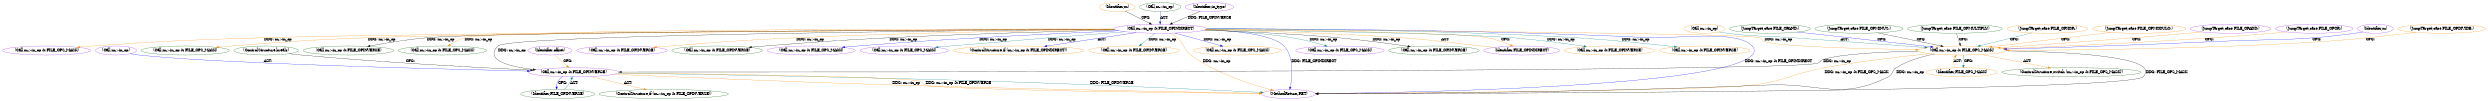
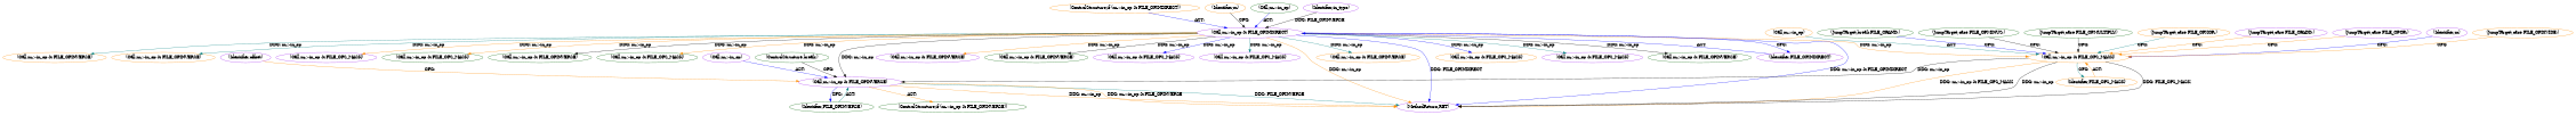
  digraph {
    node [color=purple]
    edge [color=darkorange]
    n1 [label="(Call,m->in_op & FILE_OPINVERSE)"]
    n2 [color=darkgreen label="(ControlStructure,if (m->in_op & FILE_OPINVERSE))"]
    n3 [label="(MethodReturn,RET)"]
    n4 [color=darkgreen label="(Identifier,FILE_OPINVERSE)"]
    n5 [label="(Call,m->in_op & FILE_OPINDIRECT)"]
    n6 [color=darkorange label="(Call,m->in_op & FILE_OPS_MASK)"]
    n7 [label="(Identifier,FILE_OPINDIRECT)"]
    n8 [color=darkorange label="(Call,m->in_op & FILE_OPINVERSE)"]
    n9 [color=darkorange label="(Call,m->in_op & FILE_OPINVERSE)"]
    n10 [label="(Call,m->in_op & FILE_OPS_MASK)"]
    n11 [color=darkgreen label="(Call,m->in_op & FILE_OPS_MASK)"]
    n12 [color=darkgreen label="(Call,m->in_op & FILE_OPINVERSE)"]
    n13 [color=darkgreen label="(Call,m->in_op & FILE_OPS_MASK)"]
    n14 [label="(Call,m->in_op & FILE_OPINVERSE)"]
    n15 [color=darkgreen label="(Call,m->in_op & FILE_OPINVERSE)"]
    n16 [label="(Call,m->in_op & FILE_OPS_MASK)"]
    n17 [label="(Call,m->in_op & FILE_OPS_MASK)"]
    n18 [color=darkorange label="(ControlStructure,if (m->in_op & FILE_OPINDIRECT))"]
    n19 [color=darkorange label="(Call,m->in_op & FILE_OPINVERSE)"]
    n20 [color=darkorange label="(Call,m->in_op & FILE_OPS_MASK)"]
    n21 [label="(Call,m->in_op & FILE_OPS_MASK)"]
    n22 [color=darkgreen label="(Call,m->in_op & FILE_OPINVERSE)"]
    n23 [color=darkorange label="(Identifier,FILE_OPS_MASK)"]
-   n24 [color=darkgreen label="(ControlStructure,switch (m->in_op & FILE_OPS_MASK))"]
    n25 [color=darkgreen label="(ControlStructure,break;)"]
    n26 [label="(JumpTarget,case FILE_OPOR:)"]
    n27 [label="(Identifier,m)"]
    n28 [color=darkorange label="(JumpTarget,case FILE_OPDIVIDE:)"]
    n29 [label="(Identifier,offset)"]
    n30 [label="(Call,m->in_op)"]
    n31 [color=darkorange label="(Identifier,m)"]
    n32 [color=darkgreen label="(Call,m->in_op)"]
    n33 [color=darkorange label="(Call,m->in_op)"]
-   n34 [color=darkgreen label="(JumpTarget,case FILE_OPAND:)"]
+   n34 [color=darkgreen label="(JumpTarget,break FILE_OPAND:)"]
    n35 [color=darkgreen label="(JumpTarget,case FILE_OPMINUS:)"]
    n36 [color=darkgreen label="(JumpTarget,case FILE_OPMULTIPLY:)"]
    n37 [color=darkorange label="(JumpTarget,case FILE_OPXOR:)"]
-   n38 [color=darkorange label="(JumpTarget,case FILE_OPMODULO:)"]
    n39 [label="(JumpTarget,case FILE_OPADD:)"]
    n40 [label="(Identifier,in_type)"]
    n1 -> n2 [label="AST: "]
    n1 -> n3 [color=teal label="DDG: FILE_OPINVERSE"]
    n1 -> n3 [label="DDG: m->in_op"]
    n1 -> n3 [label="DDG: m->in_op & FILE_OPINVERSE"]
    n1 -> n4 [color=blue label="CFG: "]
    n4 -> n1 [color=teal label="AST: "]
    n5 -> n1 [color=black label="DDG: m->in_op"]
    n5 -> n3 [label="DDG: m->in_op"]
    n5 -> n3 [color=blue label="DDG: FILE_OPINDIRECT"]
    n5 -> n3 [color=blue label="DDG: m->in_op & FILE_OPINDIRECT"]
    n5 -> n6 [label="DDG: m->in_op"]
-   n5 -> n7 [label="CFG: "]
+   n5 -> n7 [color=blue label="CFG: "]
    n5 -> n8 [color=teal label="DDG: m->in_op"]
    n5 -> n9 [color=teal label="DDG: m->in_op"]
    n5 -> n10 [label="DDG: m->in_op"]
    n5 -> n11 [label="DDG: m->in_op"]
    n5 -> n12 [color=black label="DDG: m->in_op"]
    n5 -> n13 [label="DDG: m->in_op"]
    n5 -> n14 [label="DDG: m->in_op"]
    n5 -> n15 [color=black label="DDG: m->in_op"]
    n5 -> n16 [color=blue label="DDG: m->in_op"]
    n5 -> n17 [color=teal label="DDG: m->in_op"]
-   n5 -> n18 [color=blue label="AST: "]
+   n18 -> n5 [color=blue label="AST: "]
    n5 -> n19 [color=teal label="DDG: m->in_op"]
    n5 -> n20 [color=blue label="DDG: m->in_op"]
    n5 -> n21 [color=teal label="DDG: m->in_op"]
    n5 -> n22 [color=black label="DDG: m->in_op"]
    n6 -> n1 [color=black label="DDG: m->in_op"]
    n6 -> n3 [label="DDG: m->in_op & FILE_OPS_MASK"]
    n6 -> n3 [color=black label="DDG: m->in_op"]
    n6 -> n3 [color=black label="DDG: FILE_OPS_MASK"]
    n6 -> n23 [color=teal label="CFG: "]
-   n6 -> n24 [label="AST: "]
-   n7 -> n5 [label="AST: "]
+   n7 -> n5 [color=blue label="AST: "]
    n23 -> n6 [label="AST: "]
    n25 -> n1 [color=black label="CFG: "]
    n26 -> n6 [label="CFG: "]
    n27 -> n6 [color=blue label="CFG: "]
    n28 -> n6 [label="CFG: "]
    n29 -> n1 [label="CFG: "]
    n30 -> n1 [color=blue label="AST: "]
    n31 -> n5 [color=black label="CFG: "]
    n32 -> n5 [color=blue label="AST: "]
    n33 -> n6 [color=teal label="AST: "]
    n34 -> n6 [color=blue label="CFG: "]
    n35 -> n6 [color=black label="CFG: "]
    n36 -> n6 [color=black label="CFG: "]
    n37 -> n6 [color=teal label="CFG: "]
-   n38 -> n6 [label="CFG: "]
    n39 -> n6 [label="CFG: "]
    n40 -> n5 [color=black label="DDG: FILE_OPINVERSE"]
  }
